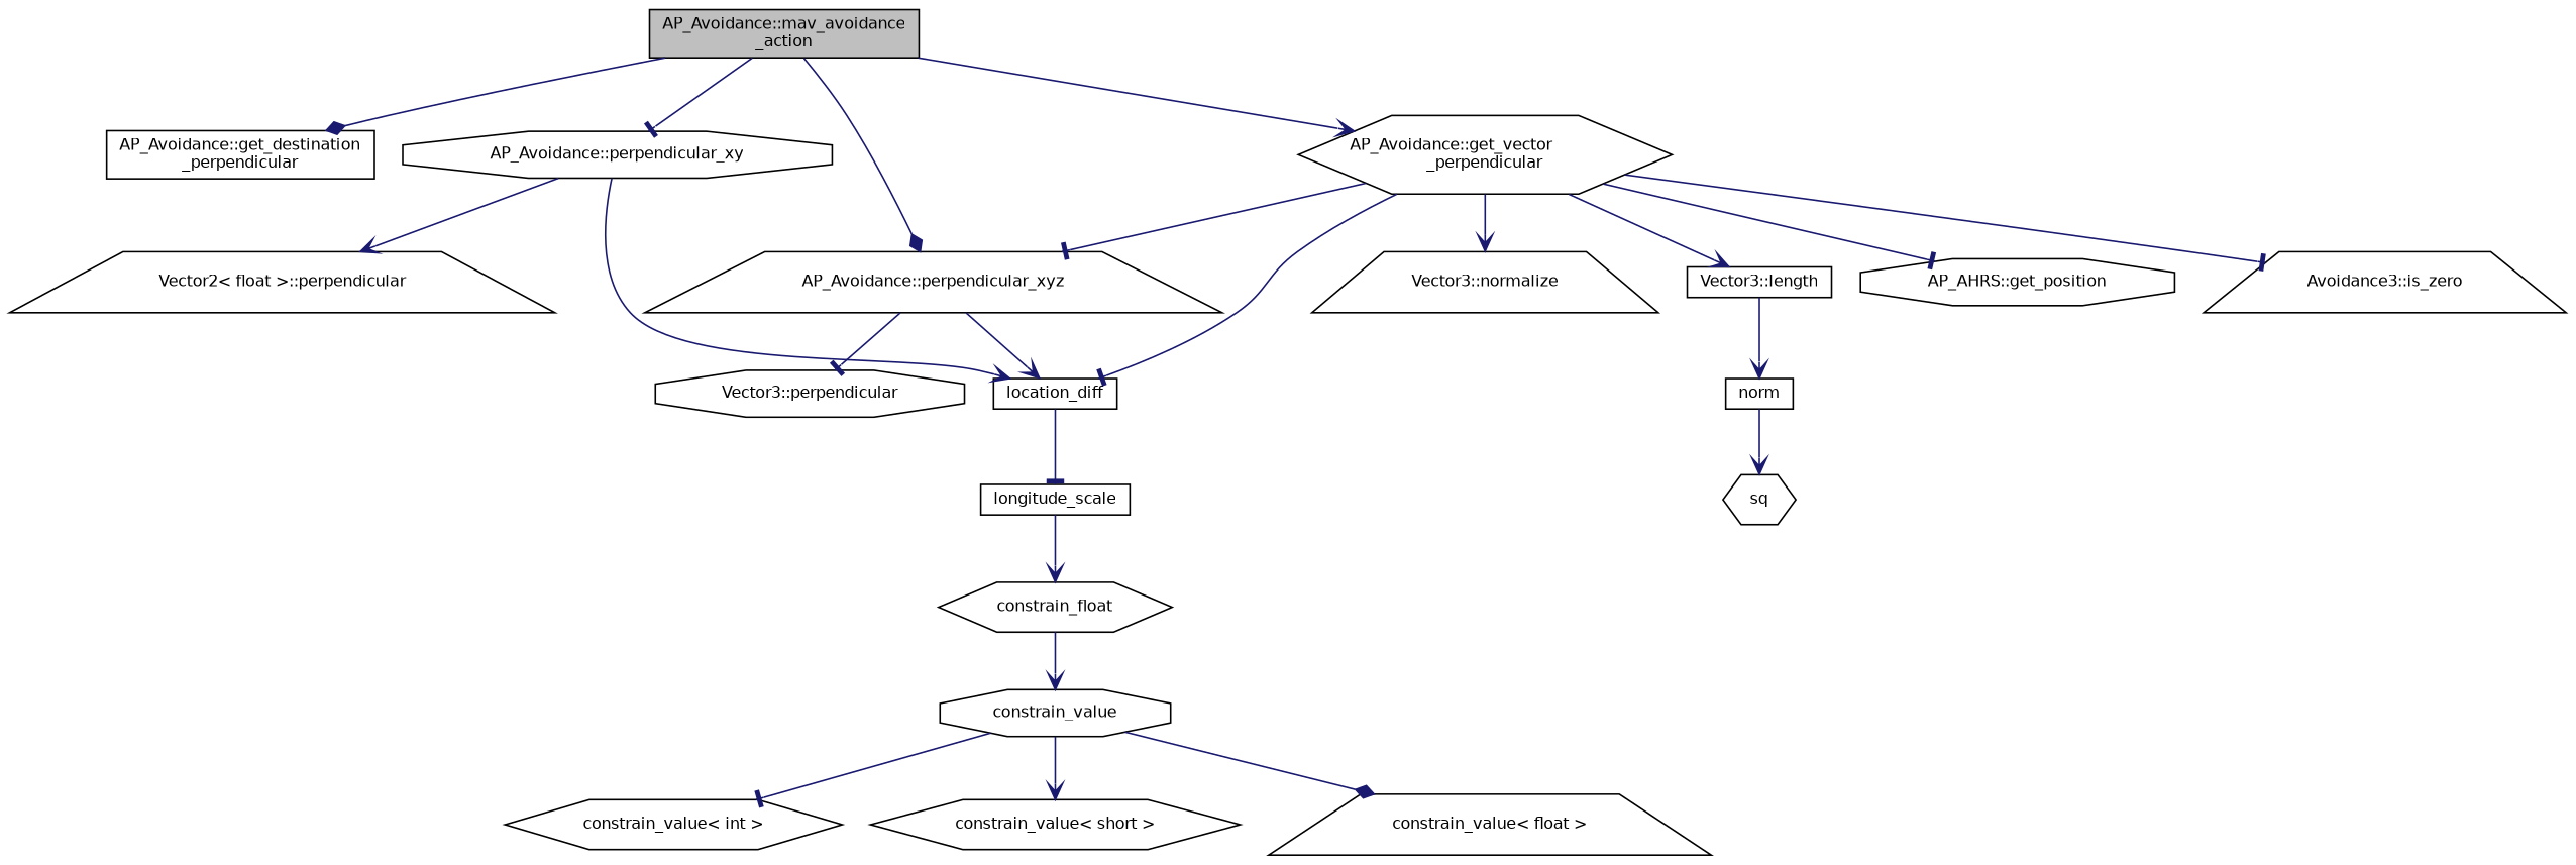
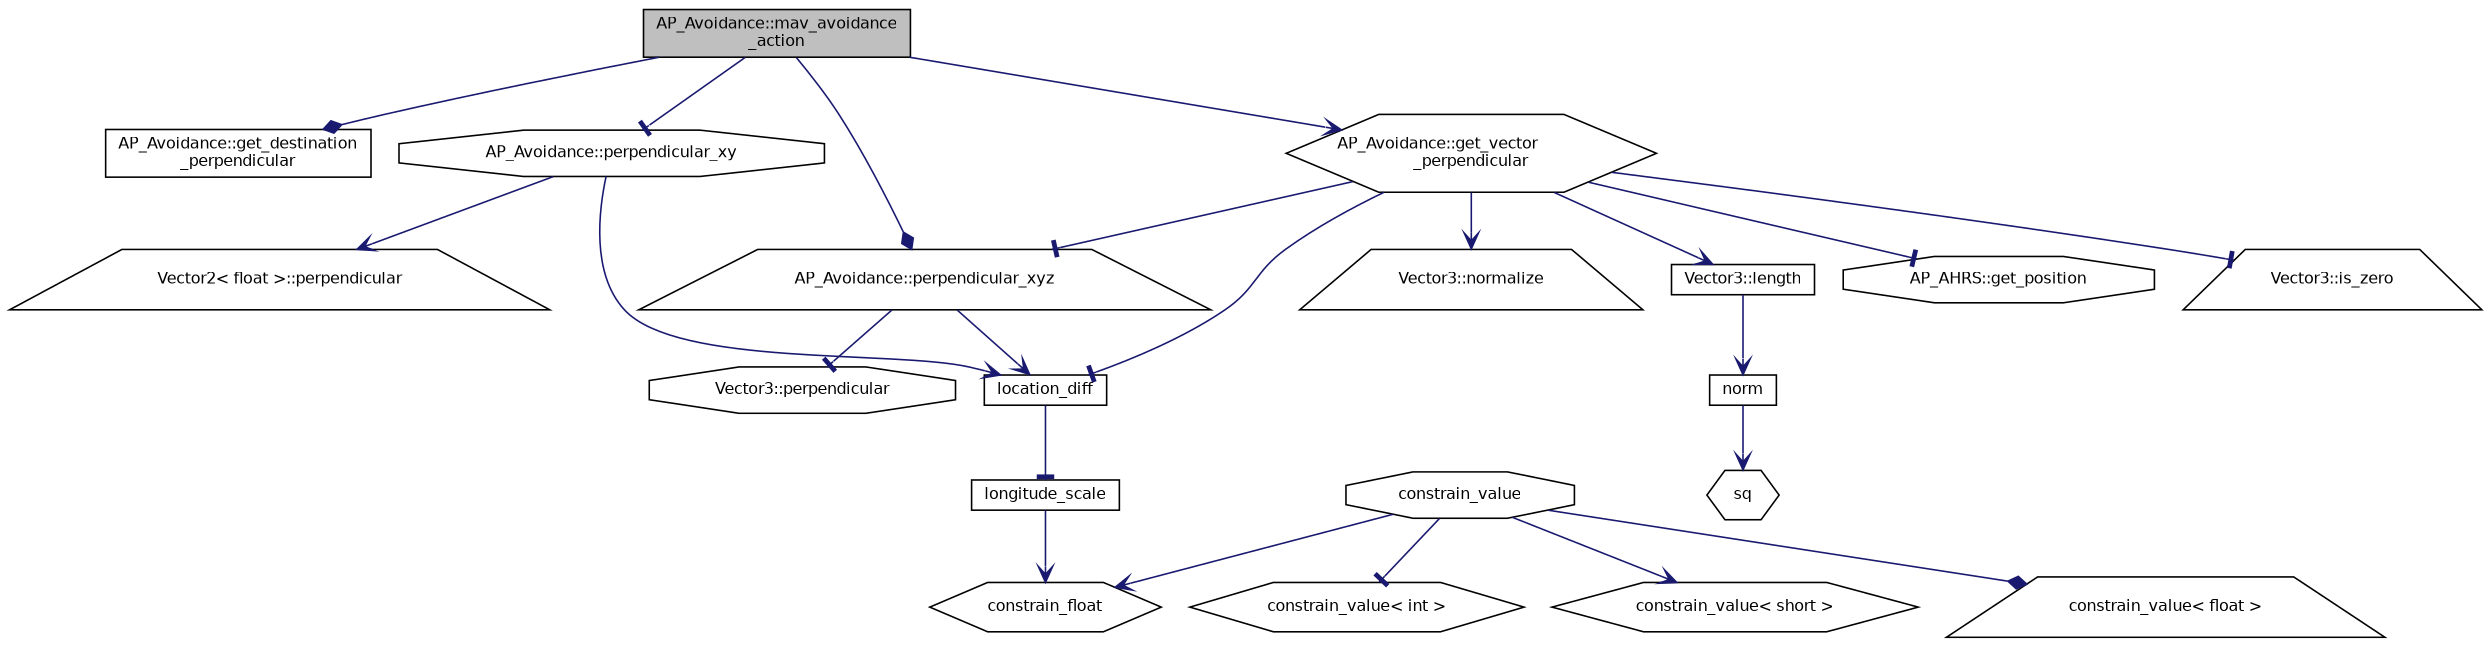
  digraph {
    rankdir=TB
    node [color=black fillcolor=white fontname=Helvetica fontsize=10 shape=box style=filled]
    edge [arrowhead=vee color=midnightblue fontname=Helvetica fontsize=10 labelfontname=Helvetica labelfontsize=10 style=solid]
    n1 [fillcolor=grey75 fontcolor=black height=0.2 label="AP_Avoidance::mav_avoidance\l_action" width=0.4]
    n2 [height=0.2 label="AP_Avoidance::get_destination\l_perpendicular" width=0.4]
    n3 [height=0.2 label="AP_Avoidance::get_vector\l_perpendicular" shape=hexagon width=0.4]
    n4 [height=0.2 label="AP_Avoidance::perpendicular_xyz" shape=trapezium width=0.4]
    n5 [height=0.2 label="AP_Avoidance::perpendicular_xy" shape=octagon width=0.4]
    n6 [height=0.2 label="AP_AHRS::get_position" shape=octagon width=0.4]
    n7 [height=0.2 label="Vector3::length" width=0.4]
    n8 [height=0.2 label=location_diff width=0.4]
-   n9 [height=0.2 label="Avoidance3::is_zero" shape=trapezium width=0.4]
+   n9 [height=0.2 label="Vector3::is_zero" shape=trapezium width=0.4]
    n10 [height=0.2 label="Vector3::normalize" shape=trapezium width=0.4]
    n11 [height=0.2 label="Vector3::perpendicular" shape=octagon width=0.4]
    n12 [height=0.2 label="Vector2\< float \>::perpendicular" shape=trapezium width=0.4]
    n13 [height=0.2 label=norm width=0.4]
    n14 [height=0.2 label=longitude_scale width=0.4]
    n15 [height=0.2 label=sq shape=hexagon width=0.4]
    n16 [height=0.2 label=constrain_float shape=hexagon width=0.4]
    n17 [height=0.2 label=constrain_value shape=octagon width=0.4]
    n18 [height=0.2 label="constrain_value\< int \>" shape=hexagon width=0.4]
    n19 [height=0.2 label="constrain_value\< short \>" shape=hexagon width=0.4]
    n20 [height=0.2 label="constrain_value\< float \>" shape=trapezium width=0.4]
    n1 -> n2 [arrowhead=diamond]
    n1 -> n3
    n1 -> n4 [arrowhead=diamond]
    n1 -> n5 [arrowhead=tee]
    n3 -> n4 [arrowhead=tee]
    n3 -> n6 [arrowhead=tee]
    n3 -> n7
    n3 -> n8 [arrowhead=tee]
    n3 -> n9 [arrowhead=tee]
    n3 -> n10
    n4 -> n8
    n4 -> n11 [arrowhead=tee]
    n5 -> n8
    n5 -> n12
    n7 -> n13
    n8 -> n14 [arrowhead=tee]
    n13 -> n15
    n14 -> n16
-   n16 -> n17
+   n17 -> n16
    n17 -> n18 [arrowhead=tee]
    n17 -> n19
    n17 -> n20 [arrowhead=diamond]
  }
